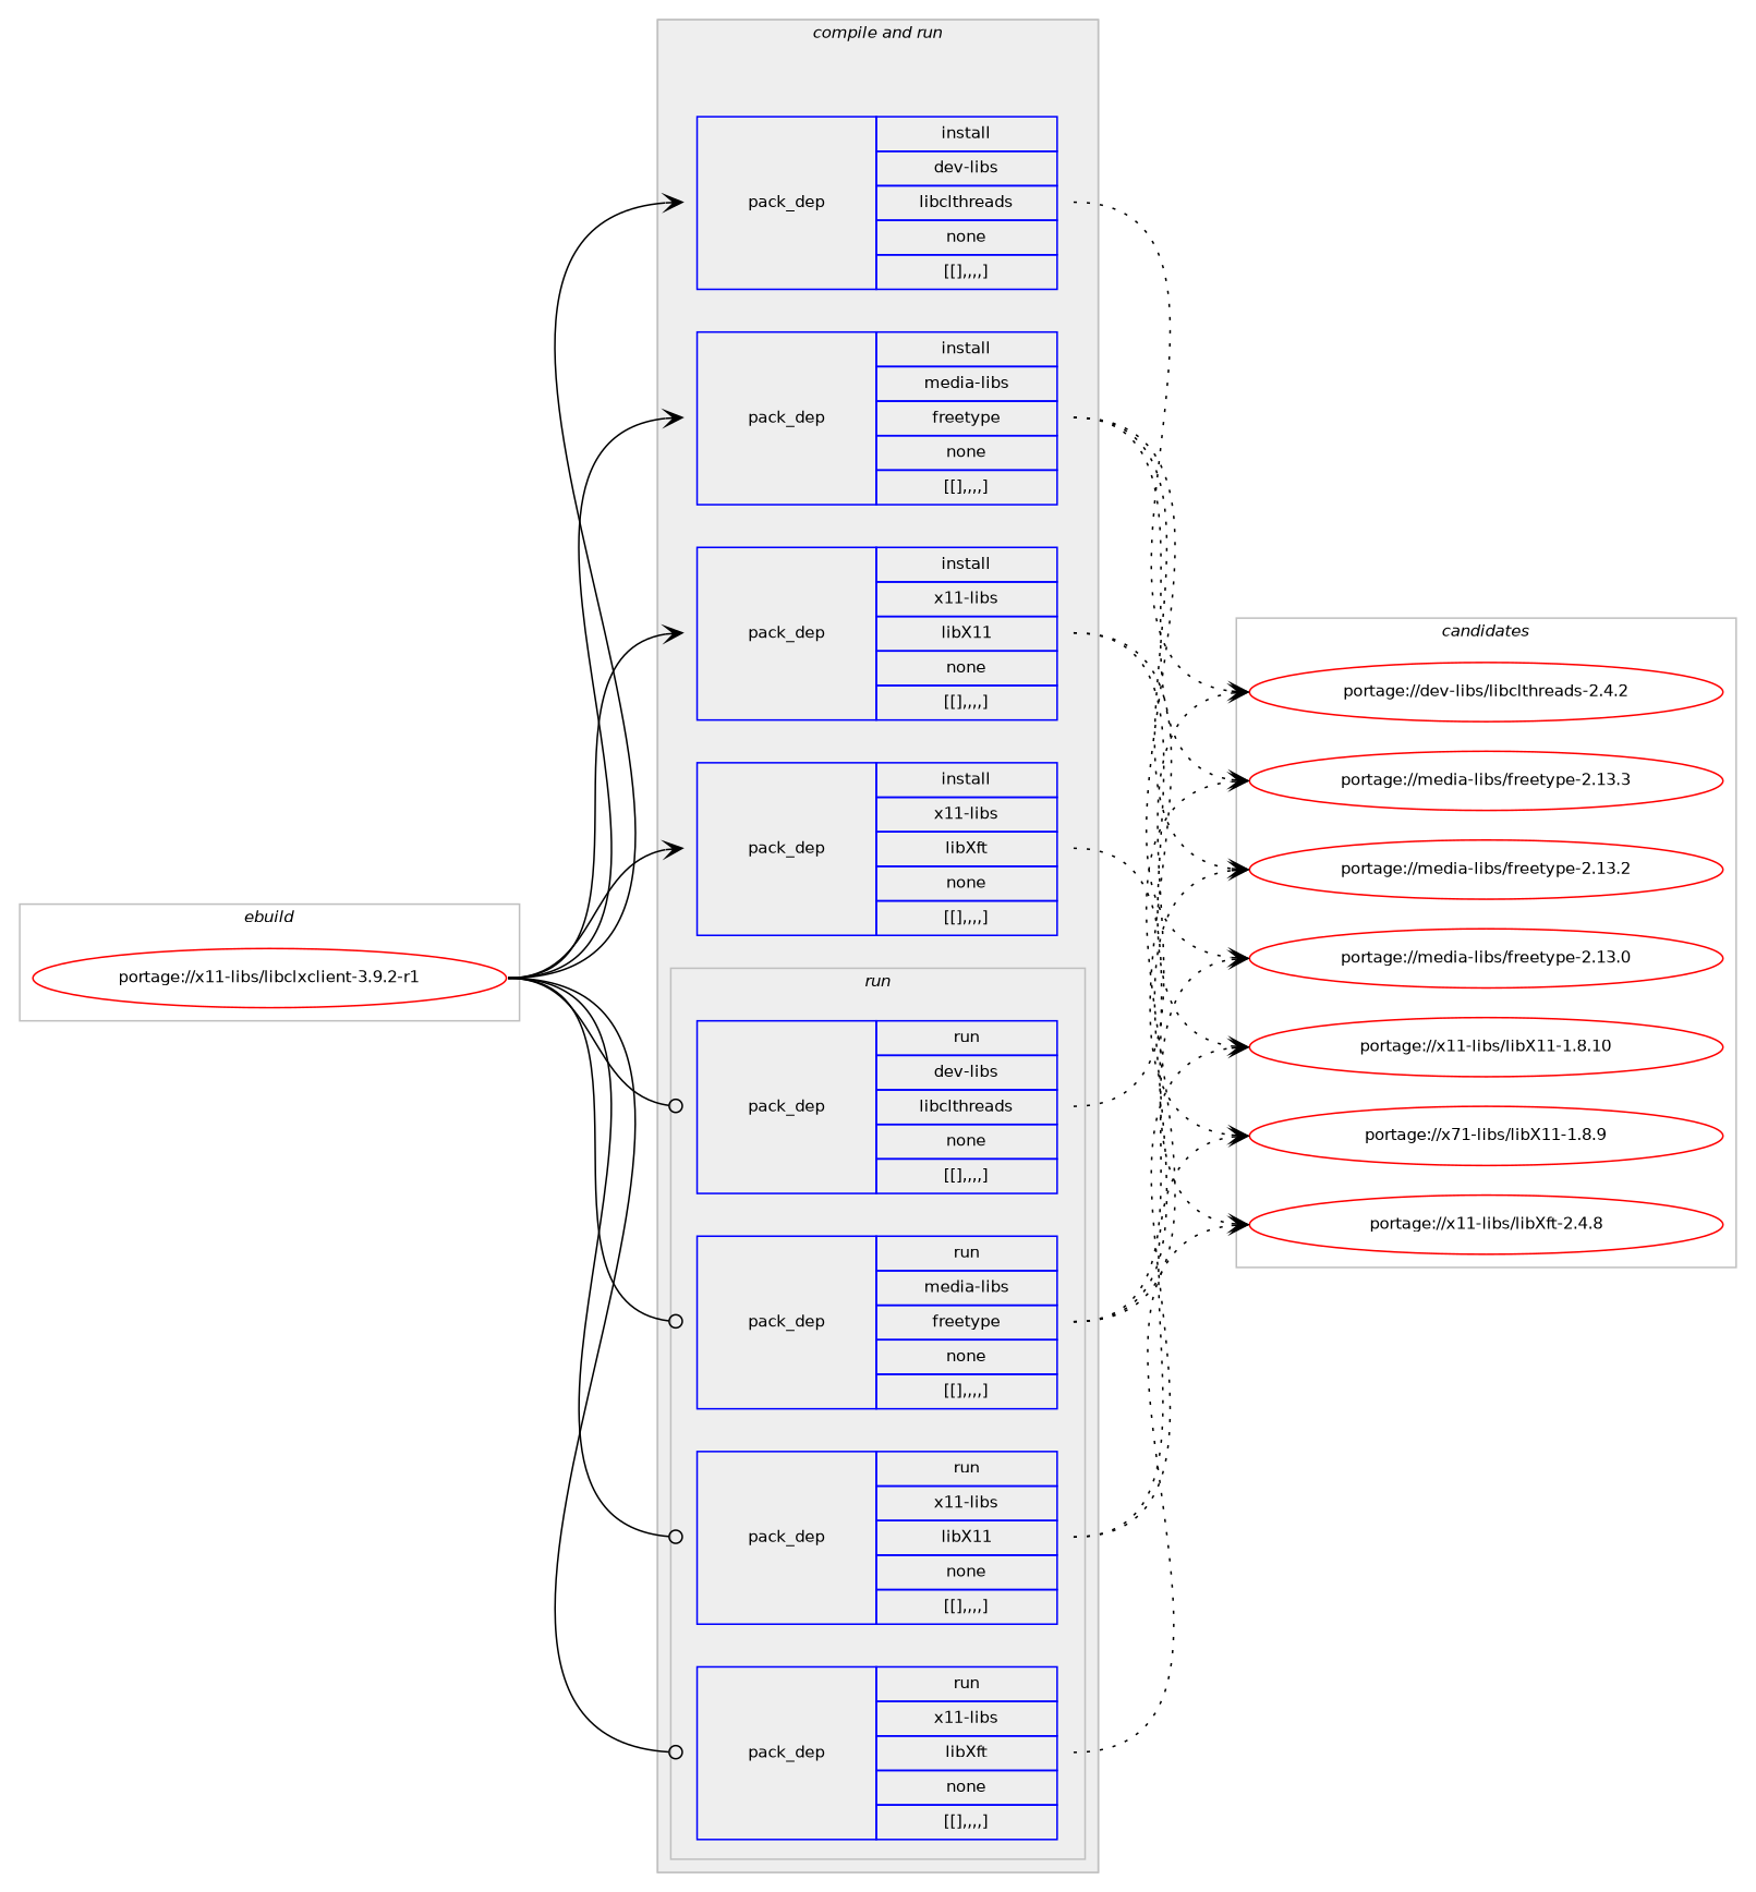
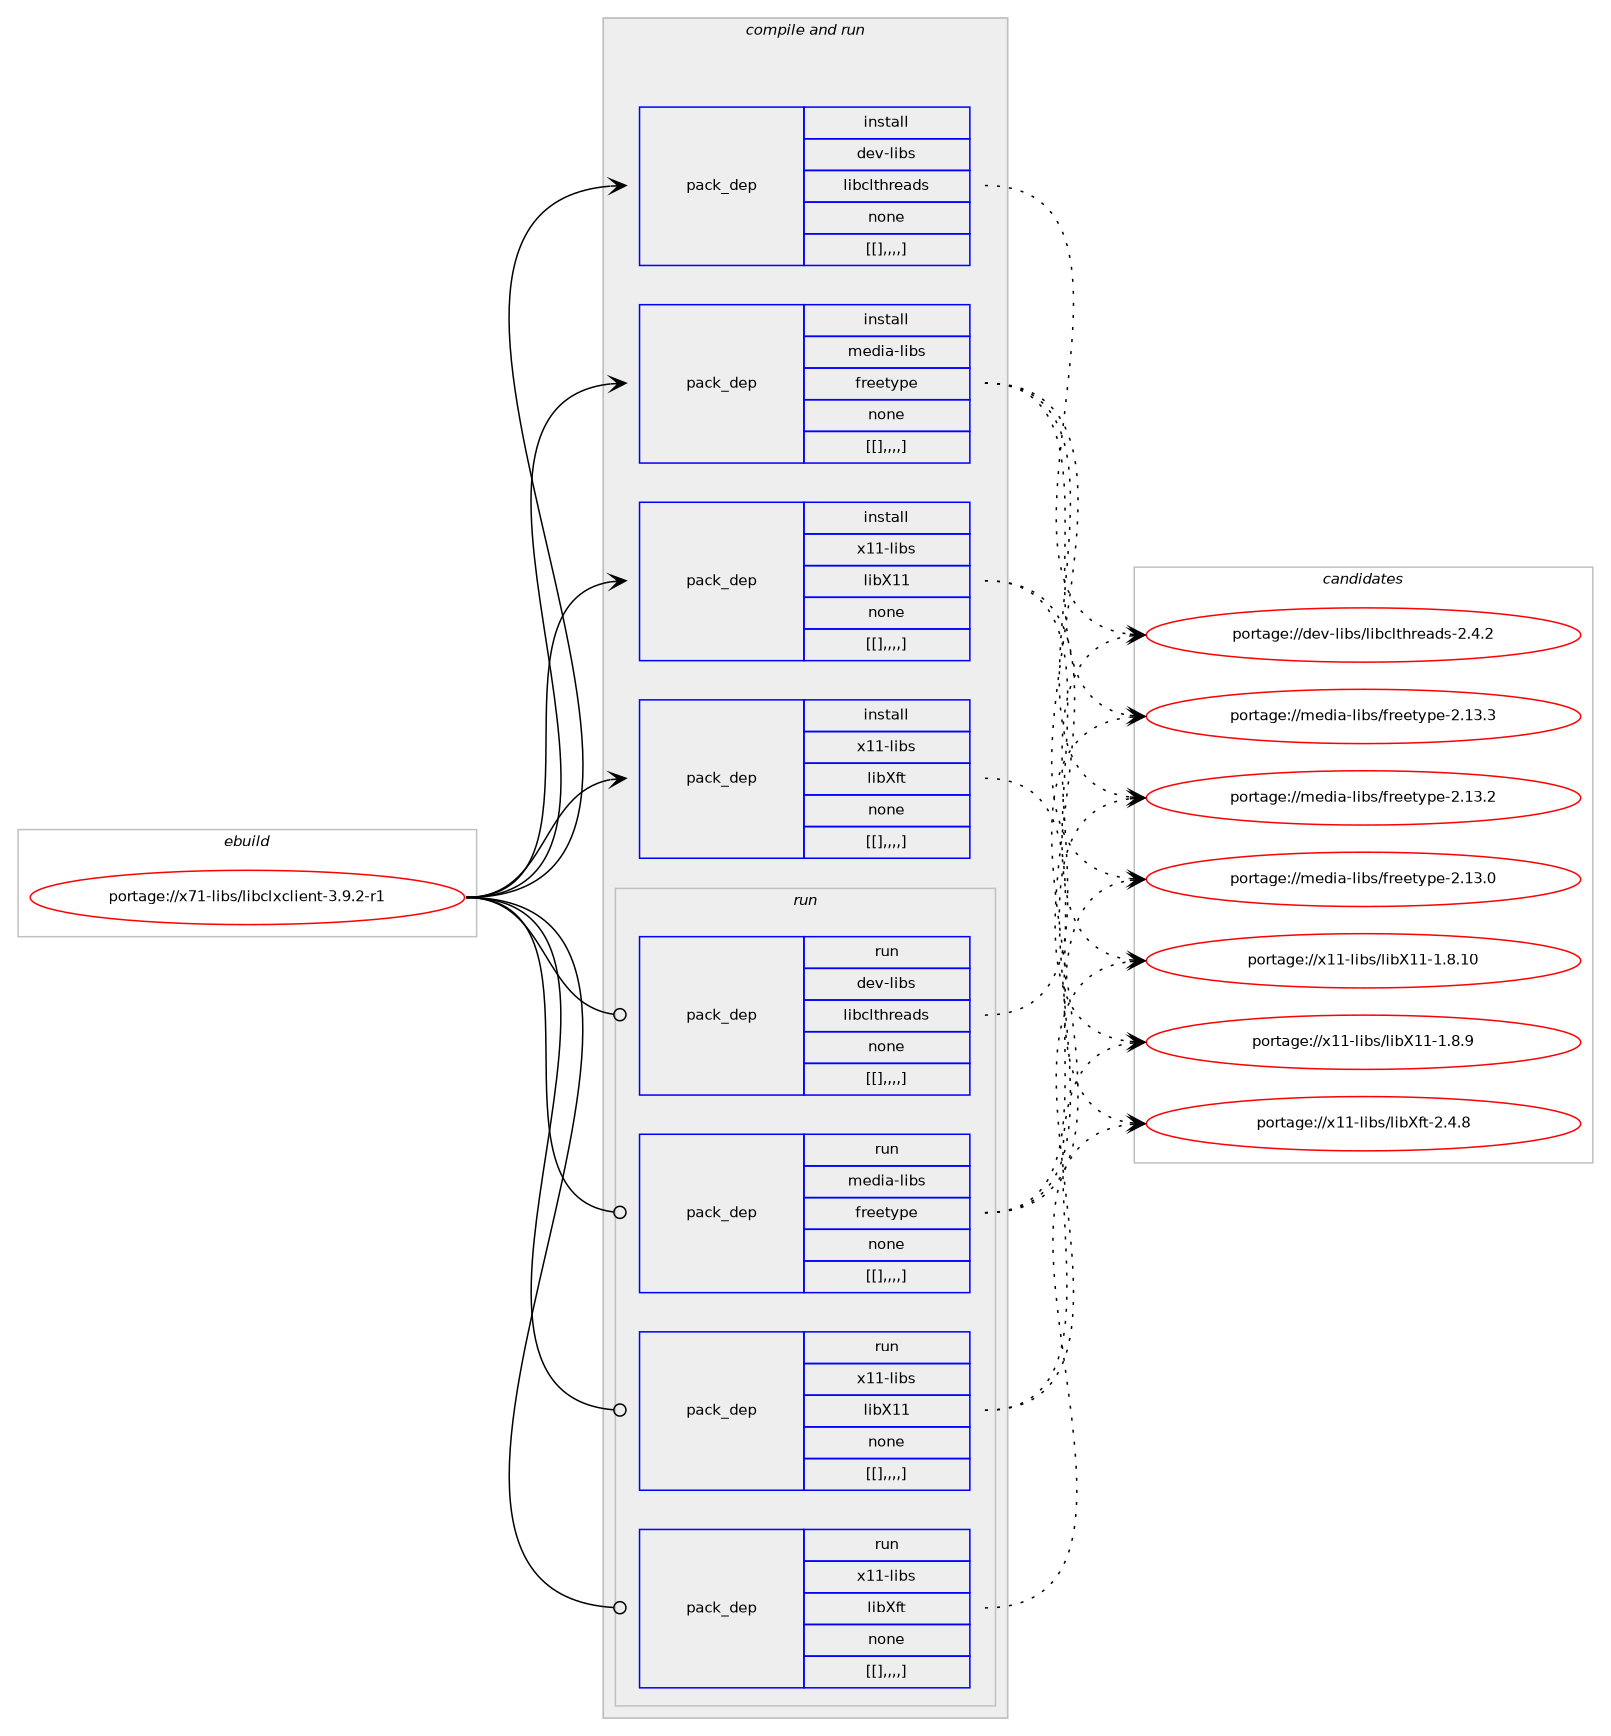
  digraph {
    compound=true
    concentrate=true
    fontname=Helvetica
    fontsize=10
    newrank=true
    rankdir=LR
    ranksep=1.5
    node [color=red fontname=Helvetica fontsize=10]
    edge [arrowhead=vee headport=w style=dotted tailport=e weight=100]
-   n1 [label="portage://x11-libs/libclxclient-3.9.2-r1" width=4]
+   n1 [label="portage://x71-libs/libclxclient-3.9.2-r1" width=4]
    n2 [color=blue label=<<TABLE BORDER="0" CELLBORDER="1" CELLSPACING="0" CELLPADDING="4" WIDTH="220"><TR><TD ROWSPAN="6" CELLPADDING="30">pack_dep</TD></TR><TR><TD WIDTH="110">install</TD></TR><TR><TD>dev-libs</TD></TR><TR><TD>libclthreads</TD></TR><TR><TD>none</TD></TR><TR><TD>[[],,,,]</TD></TR></TABLE>> shape=none]
    n3 [color=blue label=<<TABLE BORDER="0" CELLBORDER="1" CELLSPACING="0" CELLPADDING="4" WIDTH="220"><TR><TD ROWSPAN="6" CELLPADDING="30">pack_dep</TD></TR><TR><TD WIDTH="110">install</TD></TR><TR><TD>media-libs</TD></TR><TR><TD>freetype</TD></TR><TR><TD>none</TD></TR><TR><TD>[[],,,,]</TD></TR></TABLE>> shape=none]
    n4 [color=blue label=<<TABLE BORDER="0" CELLBORDER="1" CELLSPACING="0" CELLPADDING="4" WIDTH="220"><TR><TD ROWSPAN="6" CELLPADDING="30">pack_dep</TD></TR><TR><TD WIDTH="110">install</TD></TR><TR><TD>x11-libs</TD></TR><TR><TD>libX11</TD></TR><TR><TD>none</TD></TR><TR><TD>[[],,,,]</TD></TR></TABLE>> shape=none]
    n5 [color=blue label=<<TABLE BORDER="0" CELLBORDER="1" CELLSPACING="0" CELLPADDING="4" WIDTH="220"><TR><TD ROWSPAN="6" CELLPADDING="30">pack_dep</TD></TR><TR><TD WIDTH="110">install</TD></TR><TR><TD>x11-libs</TD></TR><TR><TD>libXft</TD></TR><TR><TD>none</TD></TR><TR><TD>[[],,,,]</TD></TR></TABLE>> shape=none]
    n6 [color=blue label=<<TABLE BORDER="0" CELLBORDER="1" CELLSPACING="0" CELLPADDING="4" WIDTH="220"><TR><TD ROWSPAN="6" CELLPADDING="30">pack_dep</TD></TR><TR><TD WIDTH="110">run</TD></TR><TR><TD>dev-libs</TD></TR><TR><TD>libclthreads</TD></TR><TR><TD>none</TD></TR><TR><TD>[[],,,,]</TD></TR></TABLE>> shape=none]
    n7 [color=blue label=<<TABLE BORDER="0" CELLBORDER="1" CELLSPACING="0" CELLPADDING="4" WIDTH="220"><TR><TD ROWSPAN="6" CELLPADDING="30">pack_dep</TD></TR><TR><TD WIDTH="110">run</TD></TR><TR><TD>media-libs</TD></TR><TR><TD>freetype</TD></TR><TR><TD>none</TD></TR><TR><TD>[[],,,,]</TD></TR></TABLE>> shape=none]
    n8 [color=blue label=<<TABLE BORDER="0" CELLBORDER="1" CELLSPACING="0" CELLPADDING="4" WIDTH="220"><TR><TD ROWSPAN="6" CELLPADDING="30">pack_dep</TD></TR><TR><TD WIDTH="110">run</TD></TR><TR><TD>x11-libs</TD></TR><TR><TD>libX11</TD></TR><TR><TD>none</TD></TR><TR><TD>[[],,,,]</TD></TR></TABLE>> shape=none]
    n9 [color=blue label=<<TABLE BORDER="0" CELLBORDER="1" CELLSPACING="0" CELLPADDING="4" WIDTH="220"><TR><TD ROWSPAN="6" CELLPADDING="30">pack_dep</TD></TR><TR><TD WIDTH="110">run</TD></TR><TR><TD>x11-libs</TD></TR><TR><TD>libXft</TD></TR><TR><TD>none</TD></TR><TR><TD>[[],,,,]</TD></TR></TABLE>> shape=none]
    n10 [label="portage://dev-libs/libclthreads-2.4.2" width=4]
    n11 [label="portage://media-libs/freetype-2.13.3" width=4]
    n12 [label="portage://media-libs/freetype-2.13.2" width=4]
    n13 [label="portage://media-libs/freetype-2.13.0" width=4]
    n14 [label="portage://x11-libs/libX11-1.8.10" width=4]
-   n15 [label="portage://x71-libs/libX11-1.8.9" width=4]
+   n15 [label="portage://x11-libs/libX11-1.8.9" width=4]
    n16 [label="portage://x11-libs/libXft-2.4.8" width=4]
    subgraph cluster_1 {
      color=gray
      label=<<i>ebuild</i>>
      n1
    }
    subgraph cluster_2 {
      color=gray
      label=<<i>dependencies</i>>
      subgraph cluster_3 {
        color=gray
        fillcolor="#eeeeee"
        label=<<i>compile</i>>
        style=filled
        subgraph sub_4 {
          color=gray
          fillcolor="#eeeeee"
          label=<<i>compile</i>>
          style=filled
          n2
        }
        subgraph sub_5 {
          color=gray
          fillcolor="#eeeeee"
          label=<<i>compile</i>>
          style=filled
          n3
        }
        subgraph sub_6 {
          color=gray
          fillcolor="#eeeeee"
          label=<<i>compile</i>>
          style=filled
          n4
        }
        subgraph sub_7 {
          color=gray
          fillcolor="#eeeeee"
          label=<<i>compile</i>>
          style=filled
          n5
        }
      }
      subgraph cluster_8 {
        color=gray
        fillcolor="#eeeeee"
        label=<<i>compile and run</i>>
        style=filled
      }
      subgraph cluster_9 {
        color=gray
        fillcolor="#eeeeee"
        label=<<i>run</i>>
        style=filled
        subgraph sub_10 {
          color=gray
          fillcolor="#eeeeee"
          label=<<i>run</i>>
          style=filled
          n6
        }
        subgraph sub_11 {
          color=gray
          fillcolor="#eeeeee"
          label=<<i>run</i>>
          style=filled
          n7
        }
        subgraph sub_12 {
          color=gray
          fillcolor="#eeeeee"
          label=<<i>run</i>>
          style=filled
          n8
        }
        subgraph sub_13 {
          color=gray
          fillcolor="#eeeeee"
          label=<<i>run</i>>
          style=filled
          n9
        }
      }
    }
    subgraph cluster_14 {
      color=gray
      label=<<i>candidates</i>>
      rank=same
      subgraph sub_15 {
        color=black
        label=<<i>candidates</i>>
        nodesep=1
        rank=same
        n10
      }
      subgraph sub_16 {
        color=black
        label=<<i>candidates</i>>
        nodesep=1
        rank=same
        n11
        n12
        n13
      }
      subgraph sub_17 {
        color=black
        label=<<i>candidates</i>>
        nodesep=1
        rank=same
        n14
        n15
      }
      subgraph sub_18 {
        color=black
        label=<<i>candidates</i>>
        nodesep=1
        rank=same
        n16
      }
      subgraph sub_19 {
        color=black
        label=<<i>candidates</i>>
        nodesep=1
        rank=same
        n10
      }
      subgraph sub_20 {
        color=black
        label=<<i>candidates</i>>
        nodesep=1
        rank=same
        n11
        n12
        n13
      }
      subgraph sub_21 {
        color=black
        label=<<i>candidates</i>>
        nodesep=1
        rank=same
        n14
        n15
      }
      subgraph sub_22 {
        color=black
        label=<<i>candidates</i>>
        nodesep=1
        rank=same
        n16
      }
    }
    n1 -> n2 [style=solid weight=20]
    n1 -> n3 [style=solid weight=20]
    n1 -> n4 [style=solid weight=20]
    n1 -> n5 [style=solid weight=20]
    n1 -> n6 [arrowhead=odot style=solid weight=20]
    n1 -> n7 [arrowhead=odot style=solid weight=20]
    n1 -> n8 [arrowhead=odot style=solid weight=20]
    n1 -> n9 [arrowhead=odot style=solid weight=20]
    n2 -> n10
    n3 -> n11
    n3 -> n12
    n3 -> n13
    n4 -> n14
    n4 -> n15
    n5 -> n16
    n6 -> n10
    n7 -> n11
    n7 -> n12
    n7 -> n13
    n8 -> n14
    n8 -> n15
    n9 -> n16
  }
